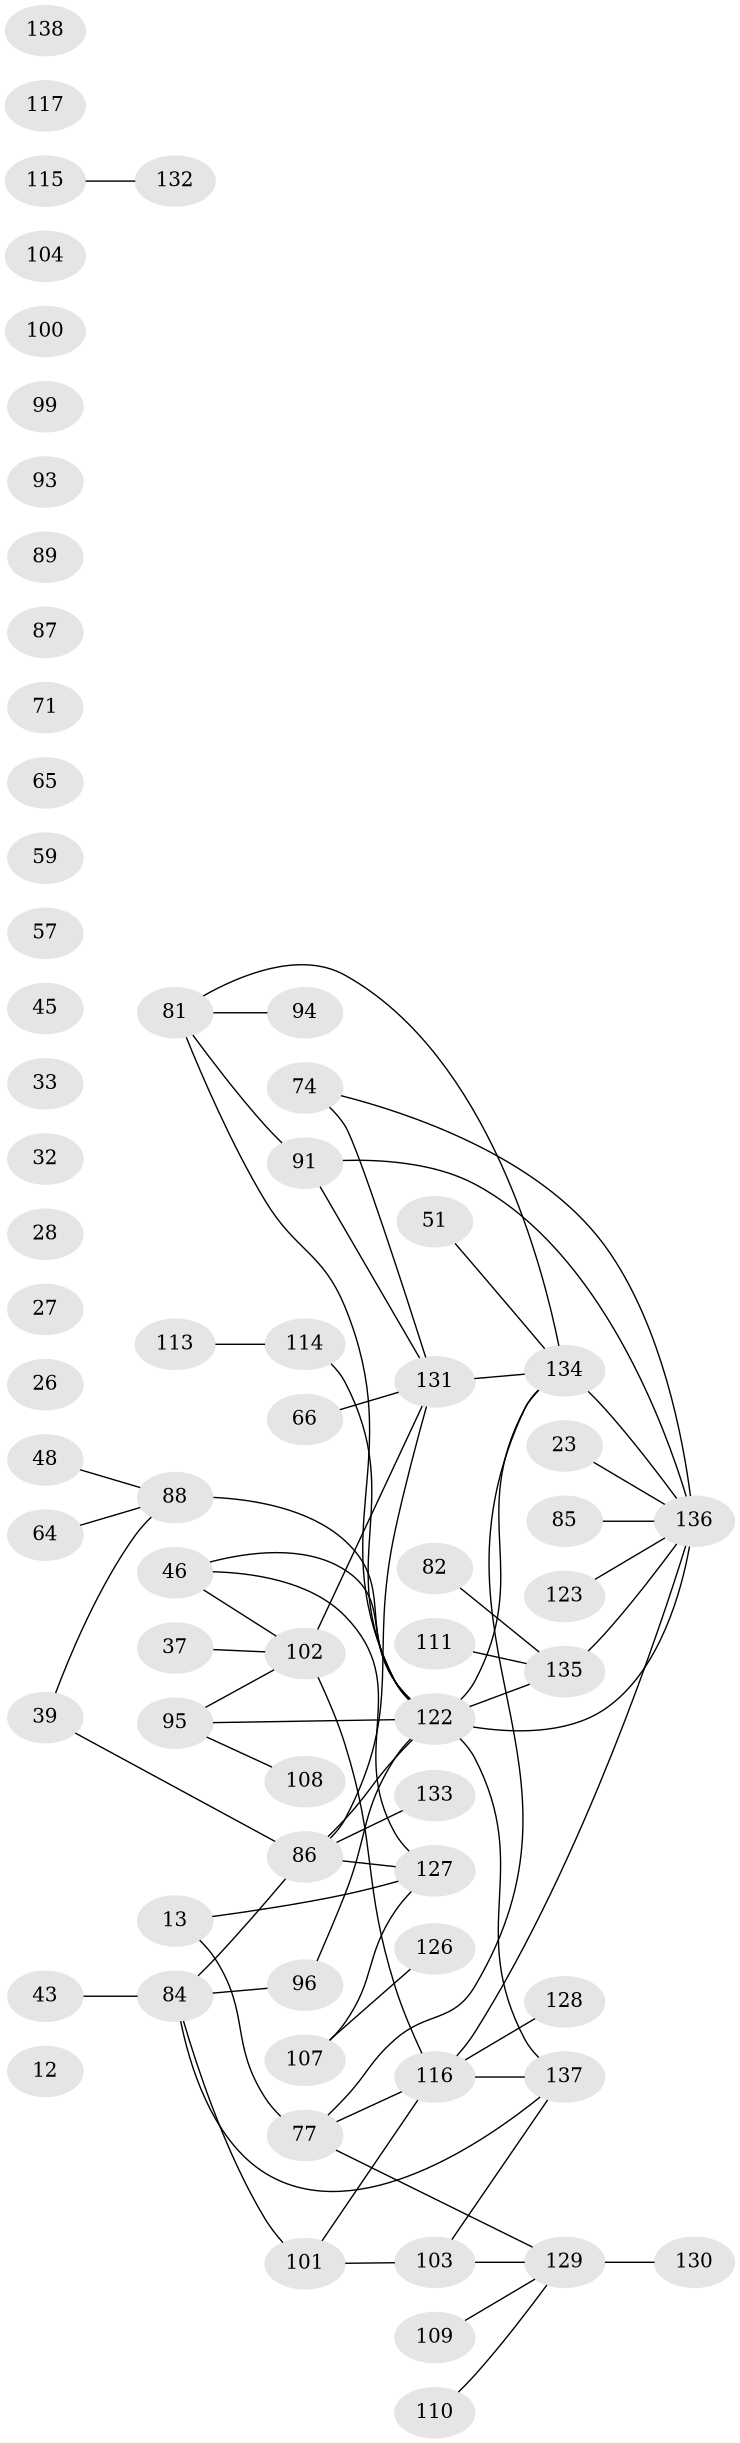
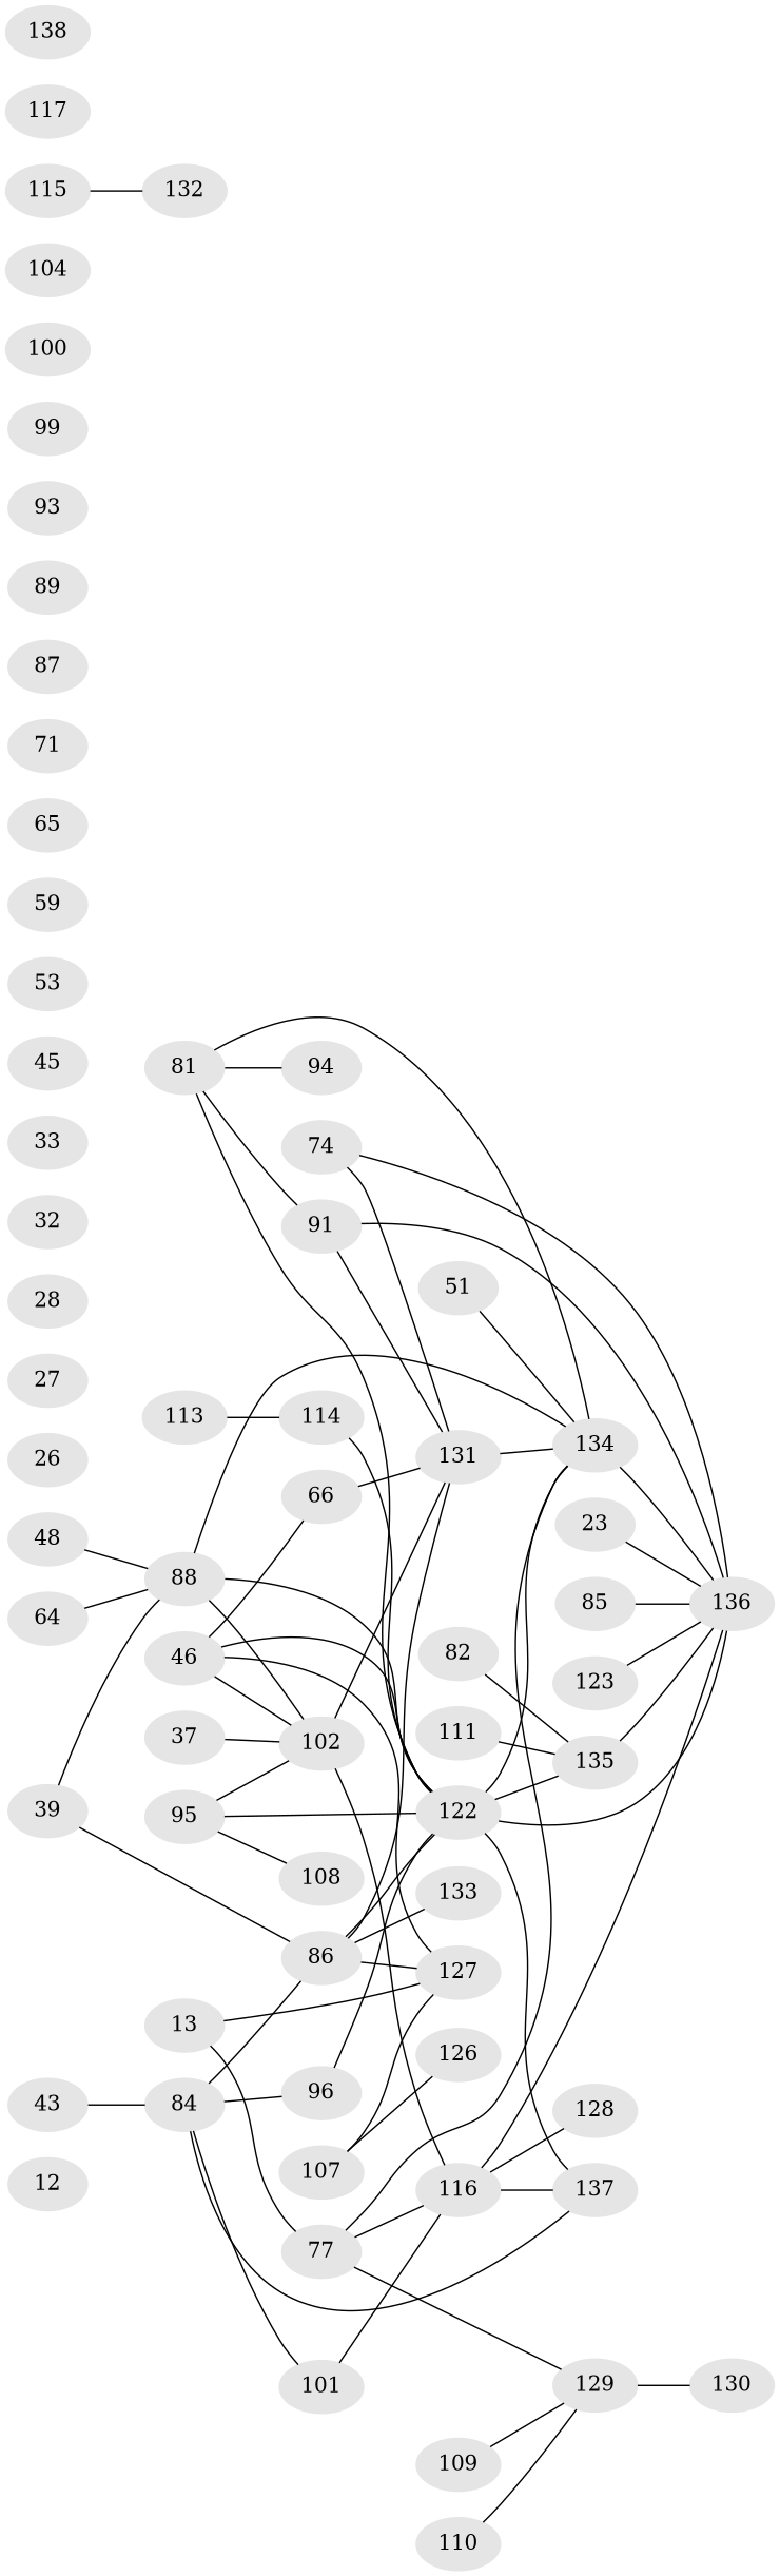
  graph {
    rankdir=LR
    node [color=gray90 style=filled]
    12
    77 [super="+36"]
    134 [super="+124+119"]
    116 [super="+34+70+90"]
    129 [super="+29"]
    13
    127
    136 [super="+17+125+76"]
    23
    26
    27
    28
    32
    33
    37 [super="+1"]
    102 [super="+92"]
    131 [super="+19+50+68"]
    39
    86
    88 [super="+67"]
    122 [super="+16+106+80+120"]
    133
    84 [super="+56"]
    96 [super="+49"]
    101 [super="+41"]
    137 [super="+105"]
    43
    45
    46 [super="+18"]
    66
    135 [super="+79"]
    48
    51
-   53 [label=57]
+   53
    59
    64 [super="+62"]
    65
    71
    74
    128
    130
    81 [super="+35"]
    91 [super="+40"]
    94
    82
-   103 [super="+83"]
    85
    87
    89
    93
    95 [super="+22"]
    108
    99
    100
    104
    107 [super="+60"]
    126
    109 [super="+24+58"]
    110
    111
    113
    114
    115 [super="+38"]
    132 [super="+69"]
    117
    123 [super="+72"]
    138
    77 -- 134 [weight=3]
    77 -- 116
    77 -- 129 [weight=2]
    134 -- 136 [weight=2]
    116 -- 136 [weight=2]
    116 -- 137 [weight=2]
    116 -- 128
    129 -- 130
    13 -- 77
    13 -- 127
    23 -- 136
    37 -- 102
    102 -- 116
    102 -- 131 [weight=2]
    131 -- 134 [weight=2]
    39 -- 86
    39 -- 88
    86 -- 127
    86 -- 131
    86 -- 122
    86 -- 133
+   88 -- 134
+   88 -- 102 [weight=2]
    88 -- 122
    122 -- 134
    122 -- 136
    122 -- 137 [weight=3]
    122 -- 135
    84 -- 86 [weight=2]
    84 -- 96
    84 -- 101
    84 -- 137
    96 -- 122
    101 -- 116
-   101 -- 103
    43 -- 84
    46 -- 127 [weight=2]
    46 -- 102
    46 -- 122
+   46 -- 66
    66 -- 131
    135 -- 136
    48 -- 88
    51 -- 134
    64 -- 88
    74 -- 136
    74 -- 131
    81 -- 134 [weight=2]
    81 -- 122
    81 -- 91
    81 -- 94
    91 -- 136
    91 -- 131
    82 -- 135
-   103 -- 129
-   103 -- 137 [weight=2]
    85 -- 136
    95 -- 102 [weight=2]
    95 -- 122 [weight=2]
    95 -- 108
    107 -- 127
    107 -- 126
    109 -- 129
    110 -- 129
    111 -- 135
    113 -- 114
    114 -- 122
    115 -- 132
    123 -- 136
  }
